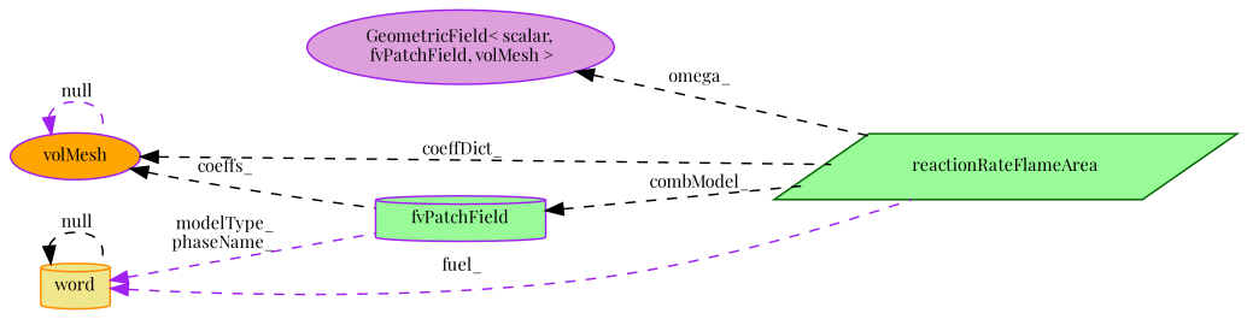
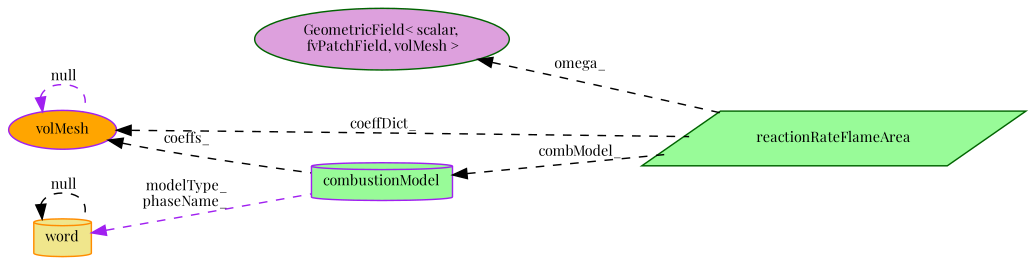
  digraph {
    fontname="Playfair Display"
    rankdir=LR
    node [color=darkgreen fillcolor=palegreen fontname="Playfair Display" fontsize=10 shape=ellipse style=filled]
    edge [color=black dir=back fontname="Playfair Display" fontsize=10 labelfontname=Helvetica labelfontsize=10 style=dashed]
    n1 [fontcolor=black height=0.2 label=reactionRateFlameArea shape=parallelogram width=0.4]
-   n2 [color=purple fillcolor=plum height=0.2 label="GeometricField\< scalar,\l fvPatchField, volMesh \>" width=0.4]
-   n3 [color=purple height=0.2 label=fvPatchField shape=cylinder width=0.4]
+   n2 [fillcolor=plum height=0.2 label="GeometricField\< scalar,\l fvPatchField, volMesh \>" width=0.4]
+   n3 [color=purple height=0.2 label=combustionModel shape=cylinder width=0.4]
    n4 [color=purple fillcolor=orange height=0.2 label=volMesh width=0.4]
    n5 [color=darkorange fillcolor=khaki height=0.2 label=word shape=cylinder width=0.4]
    n2 -> n1 [label=" omega_"]
    n3 -> n1 [label=" combModel_"]
    n4 -> n1 [label=" coeffDict_"]
    n4 -> n3 [label=" coeffs_"]
    n4 -> n4 [color=purple label=" null"]
-   n5 -> n1 [color=purple label=" fuel_"]
    n5 -> n3 [color=purple label=" modelType_\nphaseName_"]
    n5 -> n5 [label=" null"]
  }
